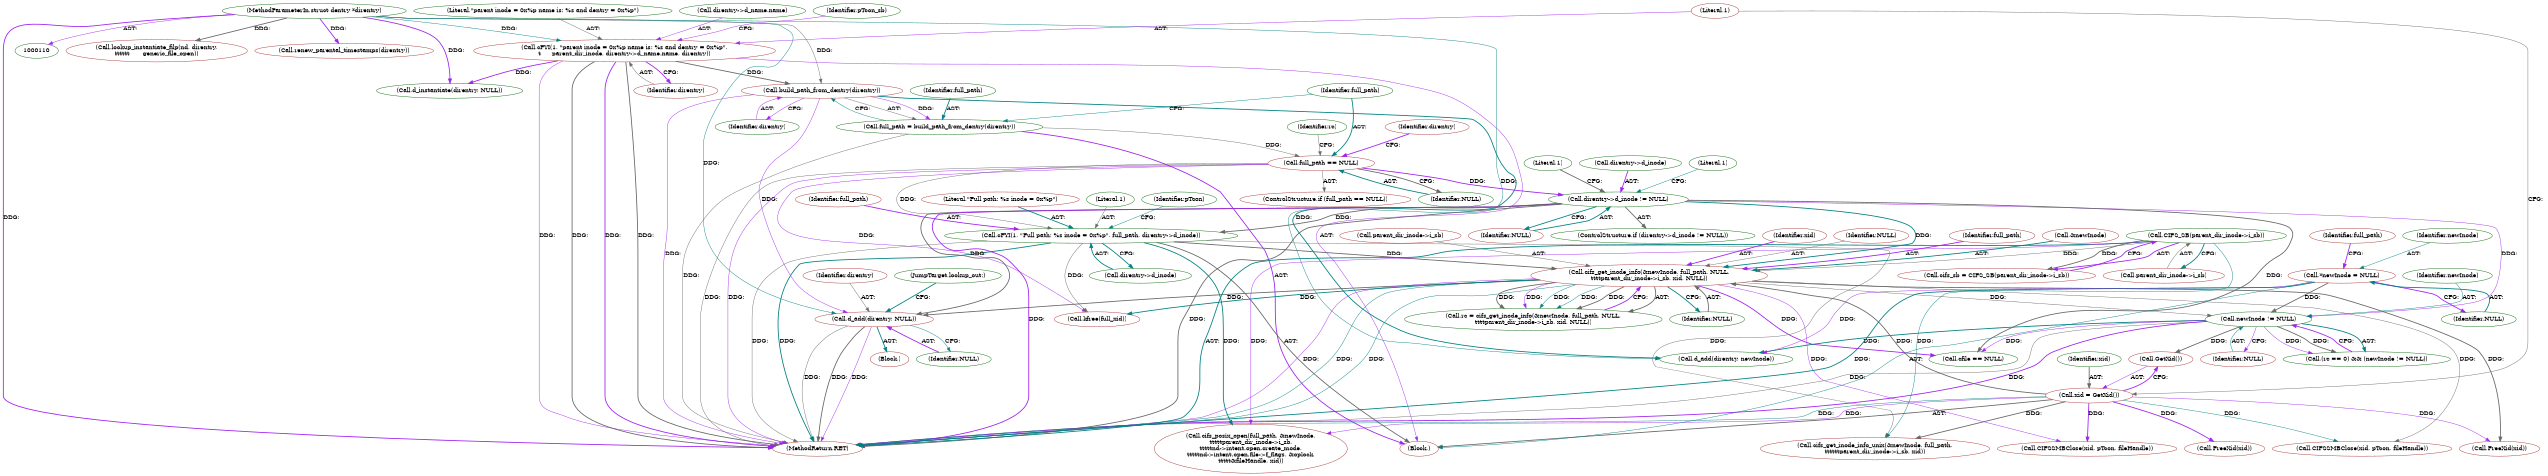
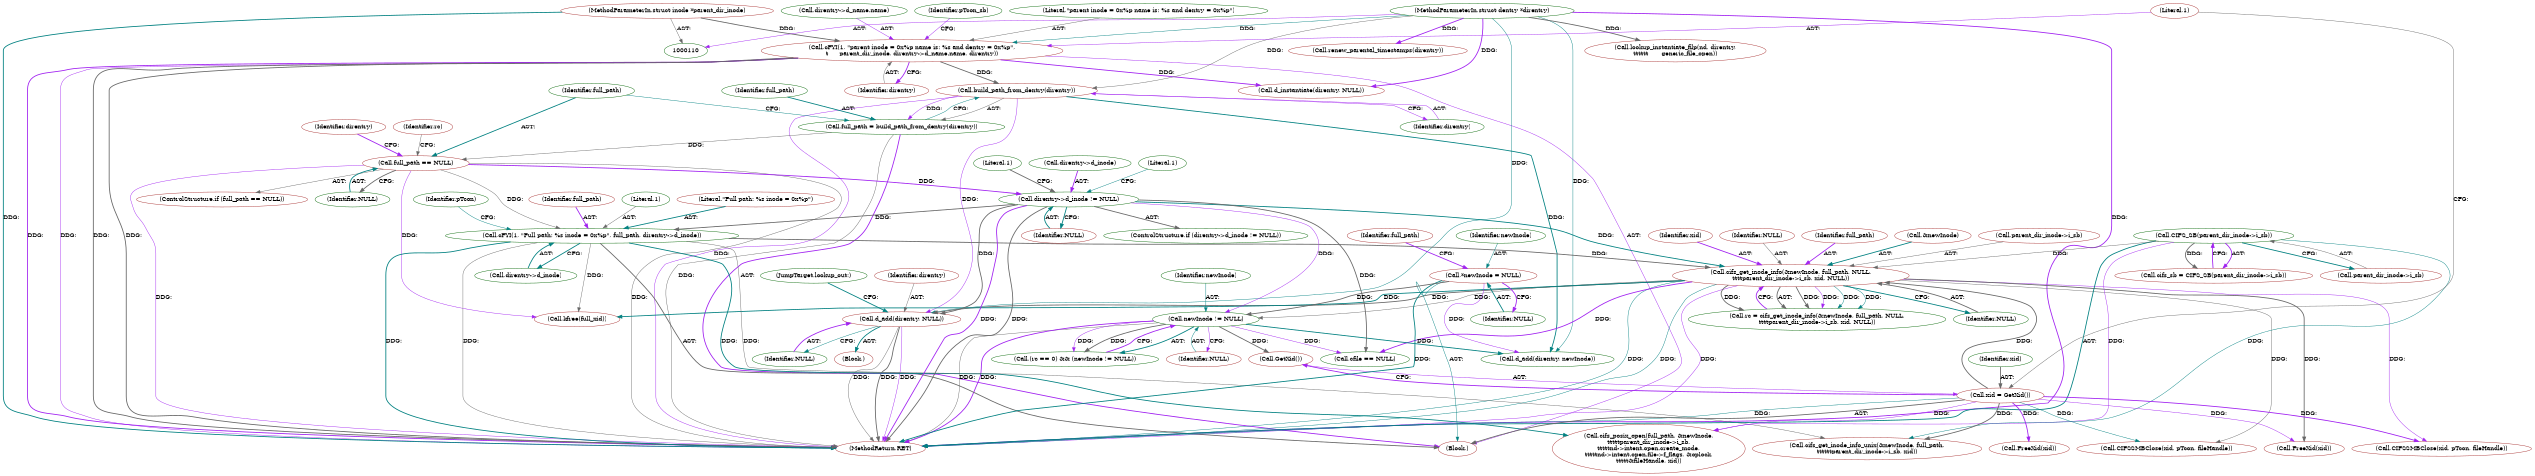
  digraph {
    node [color=brown]
    edge [color=gray40 style=bold]
    n1 [label="(Call,d_add(direntry, NULL))"]
    n2 [label="(MethodReturn,RET)"]
    n3 [color=darkgreen label="(Identifier,NULL)"]
    n4 [label="(Block,)"]
    n5 [label="(Call,build_path_from_dentry(direntry))"]
    n6 [color=darkgreen label="(Call,full_path = build_path_from_dentry(direntry))"]
    n7 [color=darkgreen label="(Identifier,direntry)"]
    n8 [color=darkgreen label="(Call,d_add(direntry, newInode))"]
    n9 [label="(Block,)"]
    n10 [label="(Call,full_path == NULL)"]
    n11 [label="(Call,cFYI(1, \"parent inode = 0x%p name is: %s and dentry = 0x%p\",\n\t      parent_dir_inode, direntry->d_name.name, direntry))"]
    n12 [label="(Identifier,direntry)"]
-   n13 [color=darkgreen label="(Call,d_instantiate(direntry, NULL))"]
+   n13 [label="(Call,d_instantiate(direntry, NULL))"]
+   n14 [label="(MethodParameterIn,struct inode *parent_dir_inode)"]
    1000110 [color=darkgreen]
    n16 [color=darkgreen label="(MethodParameterIn,struct dentry *direntry)"]
    n17 [label="(Call,lookup_instantiate_filp(nd, direntry,\n\t\t\t\t\t\t       generic_file_open))"]
    n18 [label="(Call,renew_parental_timestamps(direntry))"]
    n19 [label="(Call,cifs_get_inode_info(&newInode, full_path, NULL,\n\t\t\t\tparent_dir_inode->i_sb, xid, NULL))"]
    n20 [color=darkgreen label="(Call,newInode != NULL)"]
    n21 [color=darkgreen label="(Call,rc = cifs_get_inode_info(&newInode, full_path, NULL,\n\t\t\t\tparent_dir_inode->i_sb, xid, NULL))"]
    n22 [label="(Call,CIFSSMBClose(xid, pTcon, fileHandle))"]
    n23 [label="(Call,CIFSSMBClose(xid, pTcon, fileHandle))"]
    n24 [color=darkgreen label="(Call,cfile == NULL)"]
    n25 [color=darkgreen label="(Identifier,NULL)"]
    n26 [label="(Call,kfree(full_xid))"]
    n27 [label="(Call,FreeXid(xid))"]
    n28 [label="(Call,GetXid())"]
    n29 [label="(Identifier,NULL)"]
    n30 [color=darkgreen label="(Call,(rc == 0) && (newInode != NULL))"]
    n31 [color=darkgreen label="(Call,cFYI(1, \"Full path: %s inode = 0x%p\", full_path, direntry->d_inode))"]
    n32 [color=darkgreen label="(Call,direntry->d_inode)"]
    n33 [label="(Call,cifs_posix_open(full_path, &newInode,\n\t\t\t\t\tparent_dir_inode->i_sb,\n\t\t\t\t\tnd->intent.open.create_mode,\n\t\t\t\t\tnd->intent.open.file->f_flags, &oplock,\n\t\t\t\t\t&fileHandle, xid))"]
    n34 [label="(Call,cifs_get_inode_info_unix(&newInode, full_path,\n\t\t\t\t\t\tparent_dir_inode->i_sb, xid))"]
    n35 [color=darkgreen label="(Call,direntry->d_inode != NULL)"]
    n36 [label="(ControlStructure,if (full_path == NULL))"]
    n37 [color=darkgreen label="(Identifier,NULL)"]
    n38 [label="(Identifier,NULL)"]
    n39 [color=darkgreen label="(ControlStructure,if (direntry->d_inode != NULL))"]
    n40 [color=darkgreen label="(Call,CIFS_SB(parent_dir_inode->i_sb))"]
    n41 [label="(Call,cifs_sb = CIFS_SB(parent_dir_inode->i_sb))"]
    n42 [label="(Call,parent_dir_inode->i_sb)"]
    n43 [label="(Call,xid = GetXid())"]
    n44 [label="(Call,FreeXid(xid))"]
    n45 [label="(Call,*newInode = NULL)"]
    n46 [color=darkgreen label="(Identifier,NULL)"]
    n47 [label="(Identifier,full_path)"]
    n48 [label="(Identifier,full_path)"]
    n49 [color=darkgreen label="(JumpTarget,lookup_out:)"]
    n50 [label="(Literal,\"Full path: %s inode = 0x%p\")"]
    n51 [label="(Identifier,full_path)"]
-   n52 [color=darkgreen label="(Identifier,rc)"]
+   n52 [label="(Identifier,rc)"]
    n53 [color=darkgreen label="(Literal,1)"]
    n54 [label="(Identifier,direntry)"]
    n55 [color=darkgreen label="(Identifier,full_path)"]
    n56 [label="(Call,&newInode)"]
    n57 [color=darkgreen label="(Identifier,full_path)"]
    n58 [label="(Literal,1)"]
    n59 [label="(Identifier,direntry)"]
    n60 [color=darkgreen label="(Literal,1)"]
    n61 [color=darkgreen label="(Identifier,newInode)"]
    n62 [label="(Call,parent_dir_inode->i_sb)"]
    n63 [color=darkgreen label="(Call,direntry->d_inode)"]
    n64 [color=darkgreen label="(Literal,\"parent inode = 0x%p name is: %s and dentry = 0x%p\")"]
    n65 [label="(Identifier,xid)"]
    n66 [color=darkgreen label="(Identifier,pTcon)"]
    n67 [color=darkgreen label="(Call,direntry->d_name.name)"]
    n68 [color=darkgreen label="(Identifier,pTcon_sb)"]
    n69 [color=darkgreen label="(Identifier,xid)"]
    n70 [color=darkgreen label="(Literal,1)"]
    n71 [color=darkgreen label="(Identifier,newInode)"]
    n72 [label="(Identifier,NULL)"]
    n1 -> n2 [label="DDG: " style=solid]
    n1 -> n2 [label="DDG: "]
    n1 -> n2 [color=purple label="DDG: " style=solid]
    n1 -> n3 [color=teal label="CFG: " style=solid]
    n1 -> n4 [color=teal label="AST: "]
    n3 -> n1 [color=purple label="AST: "]
    n5 -> n1 [color=purple label="DDG: " style=solid]
    n5 -> n2 [color=purple label="DDG: " style=solid]
    n5 -> n6 [label="AST: " style=solid]
    n5 -> n6 [color=purple label="DDG: " style=solid]
    n5 -> n7 [color=purple label="CFG: " style=solid]
    n5 -> n8 [color=teal label="DDG: "]
    n6 -> n2 [label="DDG: " style=solid]
    n6 -> n5 [color=teal label="CFG: " style=solid]
    n6 -> n9 [color=purple label="AST: "]
    n6 -> n10 [label="DDG: " style=solid]
    n7 -> n5 [color=purple label="AST: " style=solid]
    n10 -> n2 [color=purple label="DDG: " style=solid]
    n10 -> n2 [label="DDG: " style=solid]
    n10 -> n26 [color=purple label="DDG: " style=solid]
    n10 -> n31 [label="DDG: " style=solid]
    n10 -> n35 [color=purple label="DDG: "]
    n10 -> n36 [label="AST: " style=solid]
    n10 -> n37 [label="CFG: "]
    n11 -> n2 [color=purple label="DDG: " style=solid]
    n11 -> n2 [label="DDG: "]
    n11 -> n2 [color=purple label="DDG: "]
    n11 -> n2 [label="DDG: "]
    n11 -> n5 [label="DDG: "]
    n11 -> n9 [color=purple label="AST: " style=solid]
    n11 -> n12 [color=purple label="CFG: "]
    n11 -> n13 [color=purple label="DDG: "]
    n12 -> n11 [label="AST: " style=solid]
+   n14 -> n2 [color=teal label="DDG: "]
+   n14 -> n11 [label="DDG: "]
+   n14 -> 1000110 [label="AST: " style=solid]
    n16 -> n1 [color=teal label="DDG: " style=solid]
    n16 -> n2 [color=purple label="DDG: "]
    n16 -> n5 [label="DDG: " style=solid]
    n16 -> n8 [color=teal label="DDG: " style=solid]
    n16 -> n11 [color=teal label="DDG: " style=solid]
    n16 -> n13 [color=purple label="DDG: "]
    n16 -> 1000110 [color=purple label="AST: " style=solid]
    n16 -> n17 [label="DDG: "]
    n16 -> n18 [color=purple label="DDG: "]
    n19 -> n1 [label="DDG: "]
    n19 -> n2 [color=purple label="DDG: " style=solid]
    n19 -> n2 [color=teal label="DDG: " style=solid]
    n19 -> n2 [color=teal label="DDG: " style=solid]
    n19 -> n20 [label="DDG: " style=solid]
    n19 -> n21 [label="AST: "]
    n19 -> n21 [label="DDG: "]
    n19 -> n21 [color=purple label="DDG: " style=solid]
    n19 -> n21 [color=teal label="DDG: " style=solid]
    n19 -> n21 [color=teal label="DDG: " style=solid]
    n19 -> n21 [label="DDG: "]
    n19 -> n22 [color=purple label="DDG: " style=solid]
    n19 -> n23 [label="DDG: " style=solid]
    n19 -> n24 [color=purple label="DDG: "]
    n19 -> n25 [color=teal label="CFG: "]
    n19 -> n26 [color=teal label="DDG: "]
    n19 -> n27 [label="DDG: "]
    n20 -> n2 [label="DDG: " style=solid]
    n20 -> n2 [color=purple label="DDG: "]
    n20 -> n8 [color=teal label="DDG: "]
    n20 -> n24 [color=purple label="DDG: " style=solid]
    n20 -> n28 [label="DDG: "]
    n20 -> n29 [color=purple label="CFG: " style=solid]
    n20 -> n30 [color=teal label="AST: "]
    n20 -> n30 [color=purple label="DDG: " style=solid]
    n20 -> n30 [label="DDG: "]
    n21 -> n19 [color=purple label="CFG: "]
    n25 -> n19 [label="AST: "]
    n28 -> n43 [color=purple label="AST: " style=solid]
    n29 -> n20 [color=teal label="AST: " style=solid]
    n30 -> n20 [color=purple label="CFG: "]
    n31 -> n2 [color=teal label="DDG: "]
    n31 -> n2 [label="DDG: " style=solid]
    n31 -> n9 [label="AST: "]
    n31 -> n19 [label="DDG: "]
    n31 -> n26 [label="DDG: " style=solid]
    n31 -> n32 [color=teal label="CFG: "]
    n31 -> n33 [color=teal label="DDG: "]
    n31 -> n34 [label="DDG: " style=solid]
    n32 -> n31 [color=teal label="AST: "]
    n35 -> n1 [label="DDG: "]
    n35 -> n2 [color=purple label="DDG: "]
    n35 -> n2 [label="DDG: "]
    n35 -> n19 [color=teal label="DDG: "]
    n35 -> n20 [color=purple label="DDG: " style=solid]
    n35 -> n24 [label="DDG: "]
    n35 -> n31 [label="DDG: "]
    n35 -> n38 [color=teal label="CFG: "]
    n35 -> n39 [label="AST: "]
    n37 -> n10 [color=teal label="AST: "]
    n38 -> n35 [color=teal label="AST: "]
    n40 -> n2 [color=teal label="AST: "]
    n40 -> n19 [label="DDG: " style=solid]
    n40 -> n33 [color=purple label="DDG: " style=solid]
    n40 -> n34 [color=teal label="DDG: " style=solid]
    n40 -> n41 [color=purple label="AST: "]
    n40 -> n41 [label="DDG: "]
    n40 -> n42 [color=teal label="CFG: "]
    n41 -> n40 [color=purple label="CFG: "]
    n42 -> n40 [label="AST: " style=solid]
    n43 -> n2 [color=teal label="DDG: " style=solid]
    n43 -> n9 [label="AST: "]
    n43 -> n19 [label="DDG: "]
    n43 -> n22 [color=purple label="DDG: "]
    n43 -> n23 [color=teal label="DDG: " style=solid]
    n43 -> n27 [color=purple label="DDG: " style=solid]
    n43 -> n28 [color=purple label="CFG: "]
    n43 -> n33 [color=purple label="DDG: " style=solid]
    n43 -> n34 [label="DDG: "]
    n43 -> n44 [color=purple label="DDG: "]
    n45 -> n2 [color=teal label="DDG: "]
    n45 -> n8 [color=purple label="DDG: " style=solid]
    n45 -> n9 [color=teal label="AST: " style=solid]
    n45 -> n20 [label="DDG: "]
    n45 -> n46 [color=purple label="CFG: "]
    n46 -> n45 [color=teal label="AST: "]
    n47 -> n31 [color=purple label="AST: "]
    n48 -> n19 [color=purple label="AST: "]
    n49 -> n1 [color=teal label="CFG: "]
    n50 -> n31 [color=teal label="AST: "]
    n51 -> n45 [color=purple label="CFG: "]
    n52 -> n10 [label="CFG: " style=solid]
    n53 -> n31 [label="AST: " style=solid]
    n54 -> n1 [label="AST: " style=solid]
    n55 -> n6 [color=teal label="AST: "]
    n56 -> n19 [color=teal label="AST: "]
    n57 -> n6 [color=teal label="CFG: " style=solid]
    n57 -> n10 [color=teal label="AST: "]
    n58 -> n11 [color=purple label="AST: " style=solid]
    n58 -> n43 [label="CFG: " style=solid]
    n59 -> n10 [color=purple label="CFG: "]
    n60 -> n35 [label="CFG: "]
    n61 -> n45 [color=teal label="AST: " style=solid]
    n62 -> n19 [label="AST: " style=solid]
    n63 -> n35 [color=purple label="AST: "]
    n64 -> n11 [label="AST: " style=solid]
    n65 -> n19 [color=purple label="AST: "]
    n66 -> n31 [color=teal label="CFG: " style=solid]
    n67 -> n11 [color=purple label="AST: " style=solid]
    n68 -> n11 [color=purple label="CFG: " style=solid]
    n69 -> n43 [label="AST: "]
    n70 -> n35 [color=teal label="CFG: " style=solid]
    n71 -> n20 [color=teal label="AST: " style=solid]
    n72 -> n19 [label="AST: " style=solid]
  }
